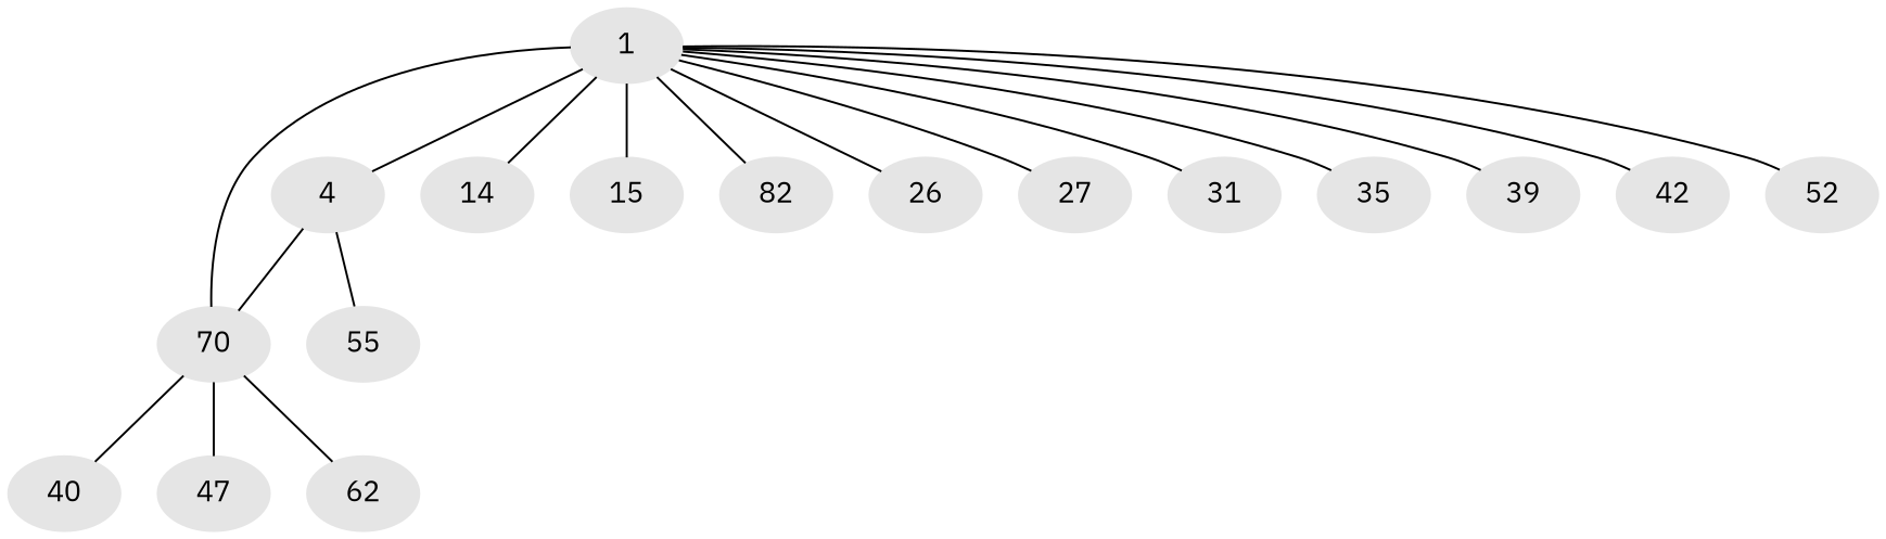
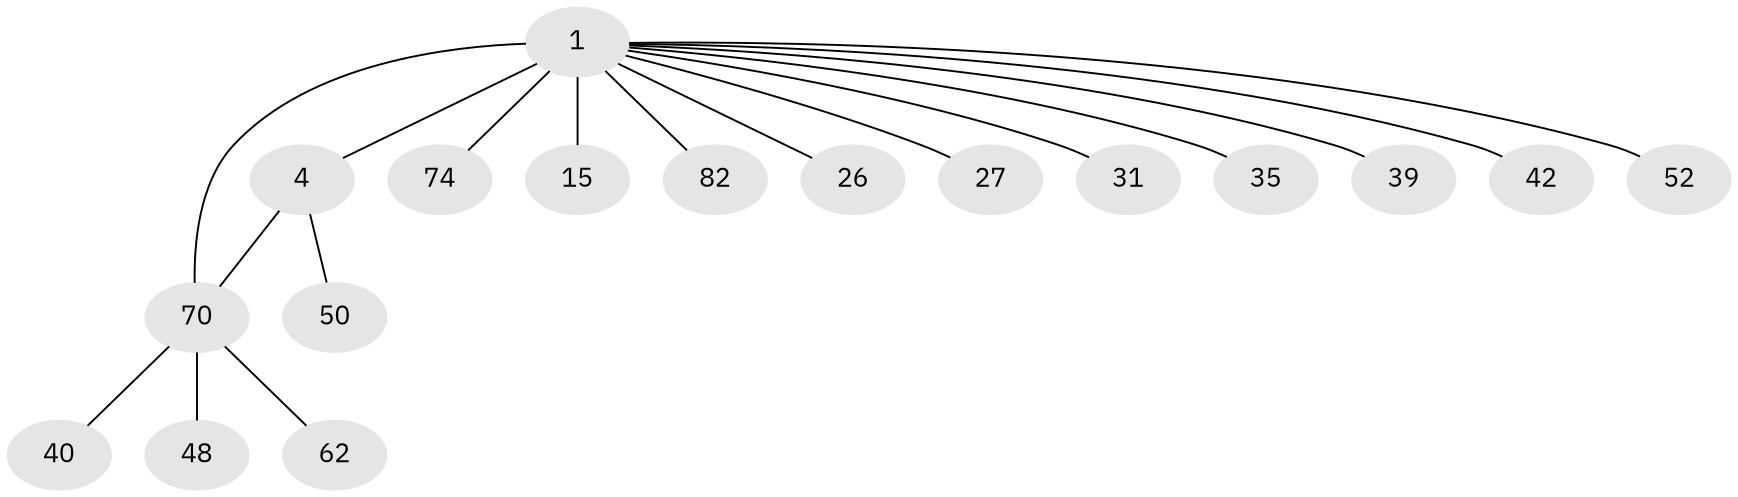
  graph {
    fontname="IBM Plex Sans"
    node [color=gray90 fontname="IBM Plex Sans" style=filled]
    edge [fontname="IBM Plex Sans"]
    1 [super="+5+3+2+7"]
    4 [super="+21+33+20+37+28+32+6+19+54"]
    n3 [label=70 super="+56+11"]
-   14 [super="+51+49+15"]
+   14 [super="+51+49+15" label=74]
    n5 [label=15 super="+29"]
    n6 [label=82]
    26
    27
    31
    35
    39
    42 [super="+46"]
    52
-   55
+   55 [label=50]
    40
-   47
+   47 [label=48]
    62
    1 -- 4 [weight=3]
    1 -- n3 [weight=4]
    1 -- 14 [weight=3]
    1 -- n5
    1 -- n6
    1 -- 26 [weight=2]
    1 -- 27
    1 -- 31
    1 -- 35
    1 -- 39
    1 -- 42
    1 -- 52 [weight=2]
    4 -- n3
    4 -- 55
    n3 -- 40
    n3 -- 47
    n3 -- 62
  }
